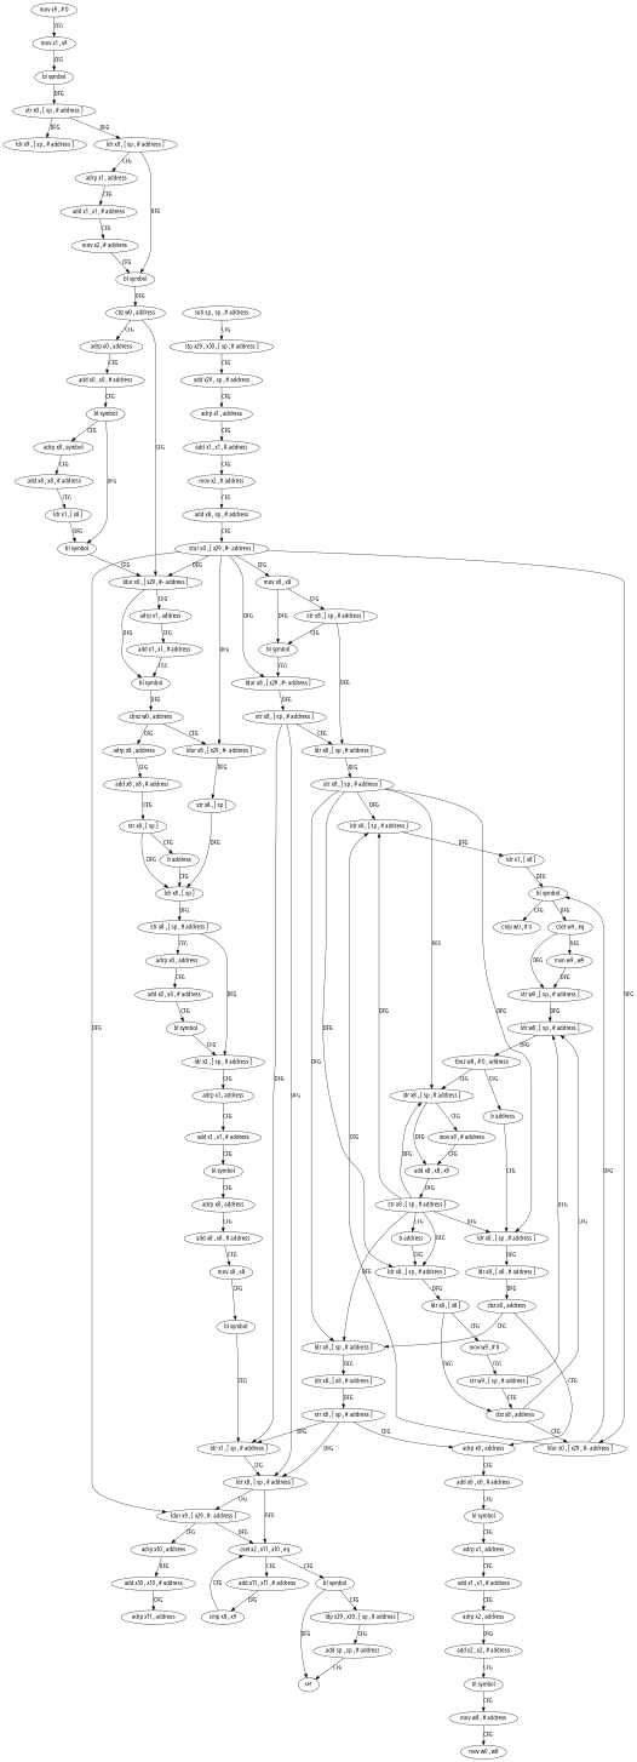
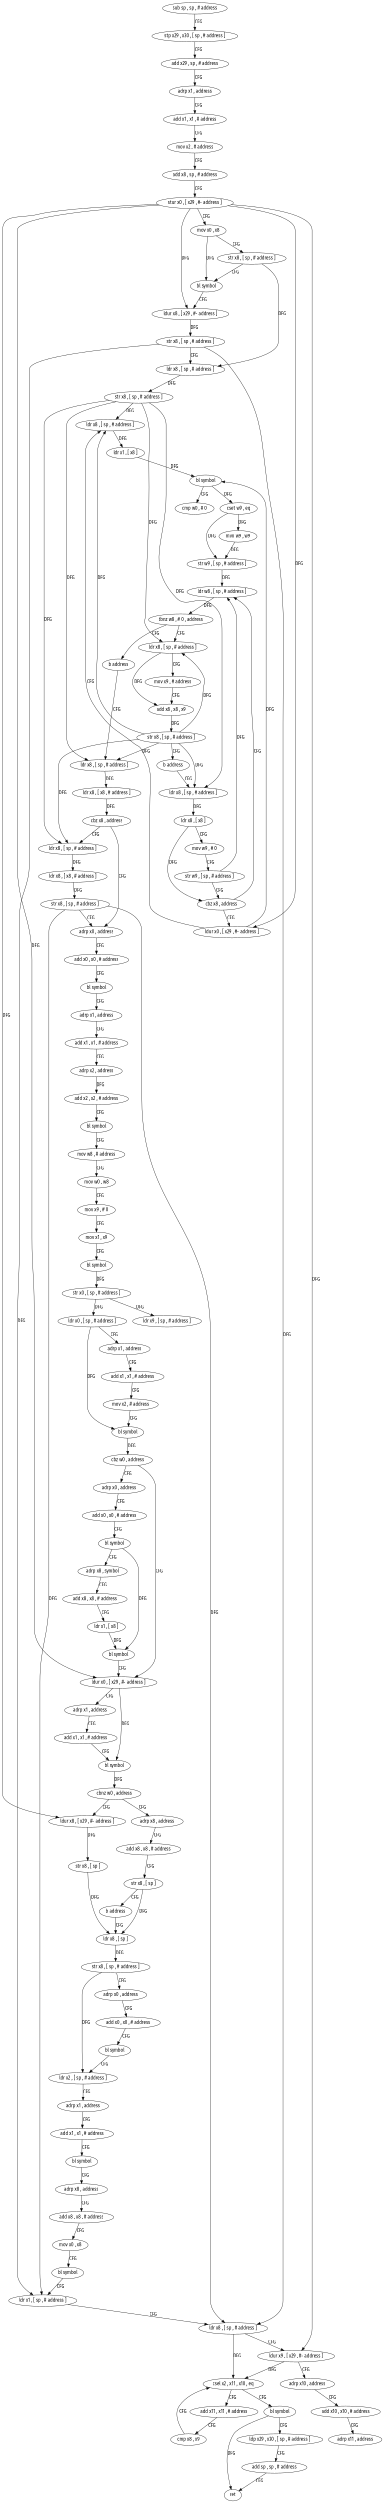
  digraph {
    fontname="Fira Sans"
    node [fontname="Fira Sans"]
    edge [fontname="Fira Sans"]
    n1 [label="sub sp , sp , # address"]
    n2 [label="stp x29 , x30 , [ sp , # address ]"]
    n3 [label="add x29 , sp , # address"]
    n4 [label="adrp x1 , address"]
    n5 [label="add x1 , x1 , # address"]
    n6 [label="mov x2 , # address"]
    n7 [label="add x8 , sp , # address"]
    n8 [label="stur x0 , [ x29 , #- address ]"]
    n9 [label="mov x0 , x8"]
    n10 [label="ldur x8 , [ x29 , #- address ]"]
    n11 [label="ldur x0 , [ x29 , #- address ]"]
    n12 [label="ldur x0 , [ x29 , #- address ]"]
    n13 [label="ldur x8 , [ x29 , #- address ]"]
    n14 [label="ldur x9 , [ x29 , #- address ]"]
    n15 [label="str x8 , [ sp , # address ]"]
    n16 [label="bl symbol"]
    n17 [label="str x8 , [ sp , # address ]"]
    n18 [label="ldr x8 , [ sp , # address ]"]
    n19 [label="bl symbol"]
    n20 [label="adrp x1 , address"]
    n21 [label="bl symbol"]
    n22 [label="str x8 , [ sp ]"]
    n23 [label="csel x2 , x11 , x10 , eq"]
    n24 [label="adrp x10 , address"]
    n25 [label="ldr x8 , [ sp , # address ]"]
    n26 [label="str x8 , [ sp , # address ]"]
    n27 [label="ldr x1 , [ sp , # address ]"]
    n28 [label="ldr x8 , [ sp , # address ]"]
    n29 [label="ldr x8 , [ sp , # address ]"]
    n30 [label="ldr x8 , [ sp , # address ]"]
    n31 [label="ldr x8 , [ sp , # address ]"]
    n32 [label="ldr x8 , [ sp , # address ]"]
    n33 [label="ldr x8 , [ x8 ]"]
    n34 [label="mov x9 , # address"]
    n35 [label="add x8 , x8 , x9"]
    n36 [label="ldr x1 , [ x8 ]"]
    n37 [label="ldr x8 , [ x8 , # address ]"]
    n38 [label="ldr x8 , [ x8 , # address ]"]
    n39 [label="mov w9 , # 0"]
    n40 [label="cbz x8 , address"]
    n41 [label="ldr w8 , [ sp , # address ]"]
    n42 [label="tbnz w8 , # 0 , address"]
    n43 [label="b address"]
    n44 [label="str x8 , [ sp , # address ]"]
    n45 [label="cmp w0 , # 0"]
    n46 [label="cset w9 , eq"]
    n47 [label="mvn w9 , w9"]
    n48 [label="str w9 , [ sp , # address ]"]
    n49 [label="b address"]
    n50 [label="cbz x8 , address"]
    n51 [label="str w9 , [ sp , # address ]"]
    n52 [label="adrp x0 , address"]
    n53 [label="add x0 , x0 , # address"]
    n54 [label="bl symbol"]
    n55 [label="str x8 , [ sp , # address ]"]
    n56 [label="adrp x1 , address"]
    n57 [label="add x1 , x1 , # address"]
    n58 [label="adrp x2 , address"]
    n59 [label="add x2 , x2 , # address"]
    n60 [label="bl symbol"]
    n61 [label="mov w8 , # address"]
    n62 [label="mov w0 , w8"]
    n63 [label="mov x9 , # 0"]
    n64 [label="mov x1 , x9"]
    n65 [label="bl symbol"]
    n66 [label="str x0 , [ sp , # address ]"]
    n67 [label="ldr x9 , [ sp , # address ]"]
    n68 [label="ldr x0 , [ sp , # address ]"]
    n69 [label="adrp x1 , address"]
    n70 [label="bl symbol"]
    n71 [label="add x1 , x1 , # address"]
    n72 [label="cbnz w0 , address"]
    n73 [label="add x1 , x1 , # address"]
    n74 [label="cbz w0 , address"]
    n75 [label="adrp x8 , address"]
    n76 [label="add x8 , x8 , # address"]
    n77 [label="ldr x8 , [ sp ]"]
    n78 [label="str x8 , [ sp ]"]
    n79 [label="mov x2 , # address"]
    n80 [label="adrp x0 , address"]
    n81 [label="add x0 , x0 , # address"]
    n82 [label="bl symbol"]
    n83 [label="str x8 , [ sp , # address ]"]
    n84 [label="adrp x0 , address"]
    n85 [label="ldr x2 , [ sp , # address ]"]
    n86 [label="b address"]
    n87 [label="adrp x8 , symbol"]
    n88 [label="bl symbol"]
    n89 [label="add x8 , x8 , # address"]
    n90 [label="ldr x1 , [ x8 ]"]
    n91 [label="add x0 , x0 , # address"]
    n92 [label="adrp x1 , address"]
    n93 [label="bl symbol"]
    n94 [label="add x1 , x1 , # address"]
    n95 [label="bl symbol"]
    n96 [label="adrp x8 , address"]
    n97 [label="add x8 , x8 , # address"]
    n98 [label="mov x0 , x8"]
    n99 [label="bl symbol"]
    n100 [label="add x11 , x11 , # address"]
    n101 [label="bl symbol"]
    n102 [label="add x10 , x10 , # address"]
    n103 [label="adrp x11 , address"]
    n104 [label="cmp x8 , x9"]
    n105 [label="ldp x29 , x30 , [ sp , # address ]"]
    n106 [label=ret]
    n107 [label="add sp , sp , # address"]
    n1 -> n2 [label=CFG]
    n2 -> n3 [label=CFG]
    n3 -> n4 [label=CFG]
    n4 -> n5 [label=CFG]
    n5 -> n6 [label=CFG]
    n6 -> n7 [label=CFG]
    n7 -> n8 [label=CFG]
    n8 -> n9 [label=CFG]
    n8 -> n10 [label=DFG]
    n8 -> n11 [label=DFG]
    n8 -> n12 [label=DFG]
    n8 -> n13 [label=DFG]
    n8 -> n14 [label=DFG]
    n9 -> n15 [label=CFG]
    n9 -> n16 [label=DFG]
    n10 -> n17 [label=DFG]
    n11 -> n18 [label=CFG]
    n11 -> n19 [label=DFG]
    n12 -> n20 [label=CFG]
    n12 -> n21 [label=DFG]
    n13 -> n22 [label=DFG]
    n14 -> n23 [label=DFG]
    n14 -> n24 [label=CFG]
    n15 -> n16 [label=CFG]
    n15 -> n25 [label=DFG]
    n16 -> n10 [label=CFG]
    n17 -> n25 [label=CFG]
    n17 -> n27 [label=DFG]
    n17 -> n28 [label=DFG]
    n18 -> n36 [label=DFG]
    n19 -> n45 [label=CFG]
    n19 -> n46 [label=DFG]
    n20 -> n71 [label=CFG]
    n21 -> n72 [label=DFG]
    n22 -> n77 [label=DFG]
    n23 -> n100 [label=CFG]
    n23 -> n101 [label=CFG]
-   n24 -> n102 [label=DFG]
+   n24 -> n102 [label=CFG]
    n25 -> n26 [label=DFG]
    n26 -> n18 [label=DFG]
    n26 -> n29 [label=DFG]
    n26 -> n30 [label=DFG]
    n26 -> n31 [label=DFG]
    n26 -> n32 [label=DFG]
    n27 -> n28 [label=CFG]
    n28 -> n14 [label=CFG]
    n28 -> n23 [label=DFG]
    n29 -> n33 [label=DFG]
    n30 -> n34 [label=CFG]
    n30 -> n35 [label=DFG]
    n31 -> n37 [label=DFG]
    n32 -> n38 [label=DFG]
    n33 -> n39 [label=CFG]
    n33 -> n40 [label=DFG]
    n34 -> n35 [label=CFG]
    n35 -> n44 [label=DFG]
    n36 -> n19 [label=DFG]
    n37 -> n50 [label=DFG]
    n38 -> n55 [label=DFG]
    n39 -> n51 [label=CFG]
    n40 -> n11 [label=CFG]
    n40 -> n41 [label=CFG]
    n41 -> n42 [label=DFG]
    n42 -> n30 [label=CFG]
    n42 -> n43 [label=CFG]
    n43 -> n31 [label=CFG]
    n44 -> n18 [label=DFG]
    n44 -> n29 [label=DFG]
    n44 -> n30 [label=DFG]
    n44 -> n31 [label=DFG]
    n44 -> n32 [label=DFG]
    n44 -> n49 [label=CFG]
    n46 -> n47 [label=DFG]
    n46 -> n48 [label=DFG]
    n47 -> n48 [label=DFG]
    n48 -> n41 [label=DFG]
    n49 -> n29 [label=CFG]
    n50 -> n32 [label=CFG]
    n50 -> n52 [label=CFG]
    n51 -> n40 [label=CFG]
    n51 -> n41 [label=DFG]
    n52 -> n53 [label=CFG]
    n53 -> n54 [label=CFG]
    n54 -> n56 [label=CFG]
    n55 -> n27 [label=DFG]
    n55 -> n28 [label=DFG]
    n55 -> n52 [label=CFG]
    n56 -> n57 [label=CFG]
    n57 -> n58 [label=CFG]
    n58 -> n59 [label=DFG]
    n59 -> n60 [label=CFG]
    n60 -> n61 [label=CFG]
    n61 -> n62 [label=CFG]
+   n62 -> n63 [label=CFG]
    n63 -> n64 [label=CFG]
    n64 -> n65 [label=CFG]
    n65 -> n66 [label=DFG]
    n66 -> n67 [label=DFG]
    n66 -> n68 [label=DFG]
    n68 -> n69 [label=CFG]
    n68 -> n70 [label=DFG]
    n69 -> n73 [label=CFG]
    n70 -> n74 [label=DFG]
    n71 -> n21 [label=CFG]
    n72 -> n13 [label=CFG]
    n72 -> n75 [label=CFG]
    n73 -> n79 [label=CFG]
    n74 -> n12 [label=CFG]
    n74 -> n80 [label=CFG]
    n75 -> n76 [label=CFG]
    n76 -> n78 [label=CFG]
    n77 -> n83 [label=DFG]
    n78 -> n77 [label=DFG]
    n78 -> n86 [label=CFG]
    n79 -> n70 [label=CFG]
    n80 -> n81 [label=CFG]
    n81 -> n82 [label=CFG]
    n82 -> n87 [label=CFG]
    n82 -> n88 [label=DFG]
    n83 -> n84 [label=CFG]
    n83 -> n85 [label=DFG]
    n84 -> n91 [label=CFG]
    n85 -> n92 [label=CFG]
    n86 -> n77 [label=CFG]
    n87 -> n89 [label=CFG]
    n88 -> n12 [label=CFG]
    n89 -> n90 [label=CFG]
    n90 -> n88 [label=DFG]
    n91 -> n93 [label=CFG]
    n92 -> n94 [label=CFG]
    n93 -> n85 [label=CFG]
    n94 -> n95 [label=CFG]
    n95 -> n96 [label=CFG]
    n96 -> n97 [label=CFG]
    n97 -> n98 [label=CFG]
    n98 -> n99 [label=CFG]
    n99 -> n27 [label=CFG]
    n100 -> n104 [label=CFG]
    n101 -> n105 [label=CFG]
    n101 -> n106 [label=DFG]
    n102 -> n103 [label=CFG]
    n104 -> n23 [label=CFG]
    n105 -> n107 [label=CFG]
    n107 -> n106 [label=CFG]
  }
